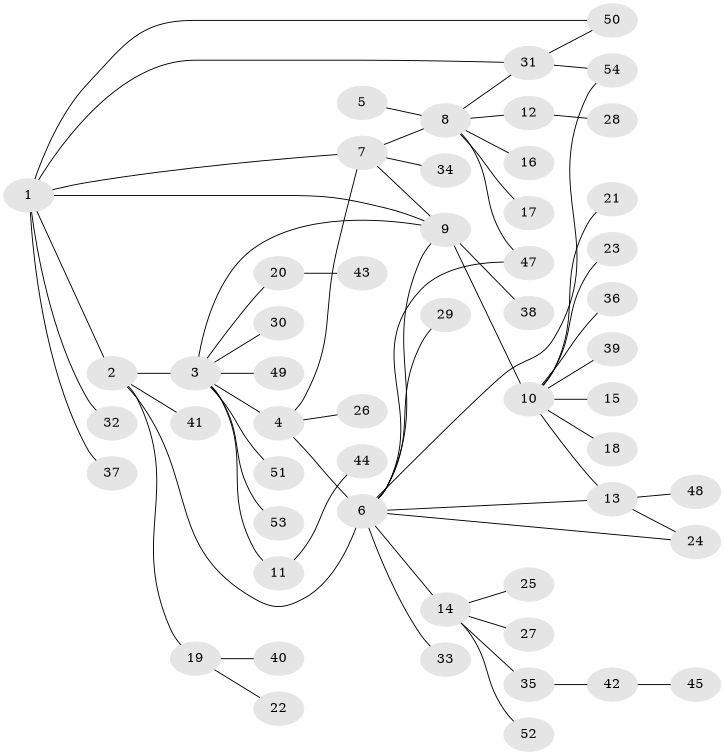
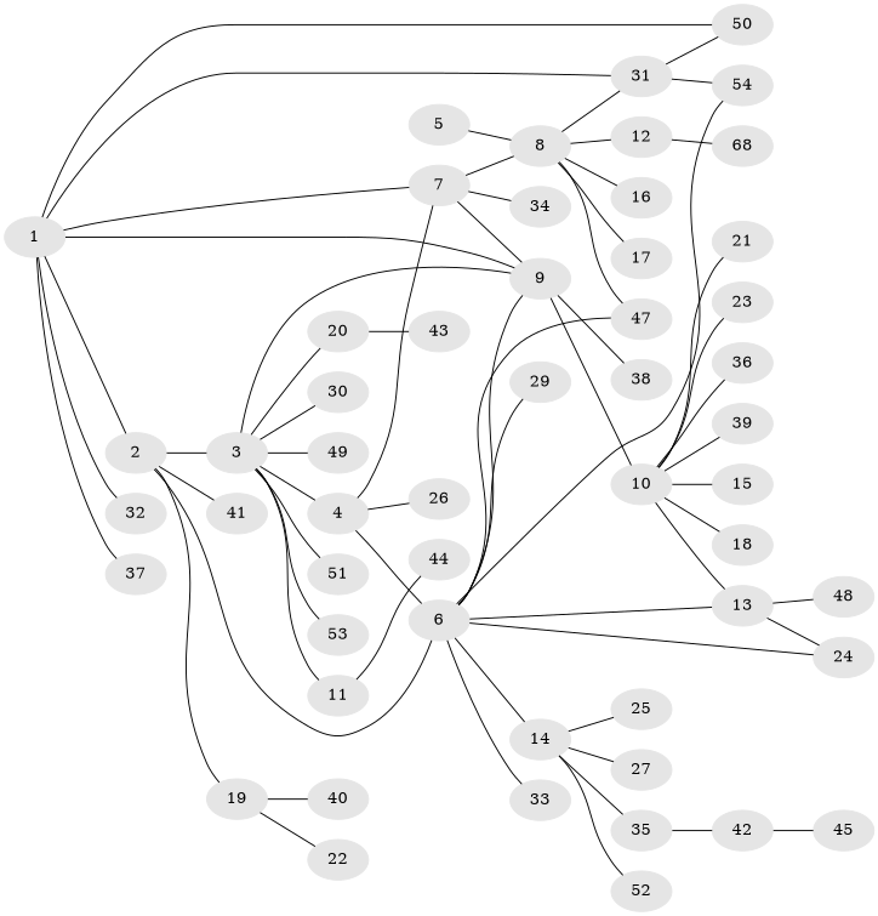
  graph {
    rankdir=LR
    node [color=gray90 style=filled]
    1
    2
    7
    9
    31
    32
    37
    50
    3
    6
    19
    41
    8
    34
    10
    38
    54
    4
    11
    20
    30
    49
    51
    53
    13
    14
    24
    29
    33
    47
    22
    40
    26
    44
    43
    5
    12
    16
    17
    48
    25
    27
    35
    52
-   28
+   28 [label=68]
    15
    18
    21
    23
    36
    39
    42
    45
    1 -- 2
    1 -- 7
    1 -- 9
    1 -- 31
    1 -- 32
    1 -- 37
    1 -- 50
    2 -- 3
    2 -- 6
    2 -- 19
    2 -- 41
    7 -- 9
    7 -- 8
    7 -- 34
    9 -- 10
    9 -- 38
    31 -- 50
    31 -- 54
    3 -- 9
    3 -- 4
    3 -- 11
    3 -- 20
    3 -- 30
    3 -- 49
    3 -- 51
    3 -- 53
    6 -- 9
    6 -- 54
    6 -- 13
    6 -- 14
    6 -- 24
    6 -- 29
    6 -- 33
    6 -- 47
    19 -- 22
    19 -- 40
    8 -- 31
    8 -- 47
    8 -- 12
    8 -- 16
    8 -- 17
    10 -- 13
    10 -- 15
    10 -- 18
    10 -- 21
    10 -- 23
    10 -- 36
    10 -- 39
    4 -- 7
    4 -- 6
    4 -- 26
    11 -- 44
    20 -- 43
    13 -- 24
    13 -- 48
    14 -- 25
    14 -- 27
    14 -- 35
    14 -- 52
    5 -- 8
    12 -- 28
    35 -- 42
    42 -- 45
  }
